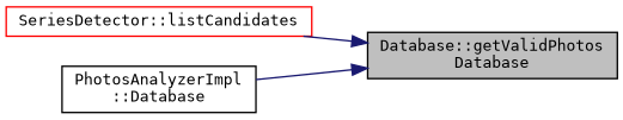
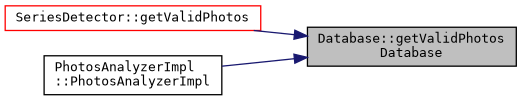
  digraph {
    fontname="DejaVu Sans Mono"
    rankdir=RL
    node [color=black fillcolor=white fontname="DejaVu Sans Mono" fontsize=10 shape=record style=filled]
    edge [color=midnightblue dir=back fontname="DejaVu Sans Mono" fontsize=10 labelfontname=Helvetica labelfontsize=10 style=solid]
    n1 [fillcolor=grey75 fontcolor=black height=0.2 label="Database::getValidPhotos\lDatabase" width=0.4]
-   n2 [color=red height=0.2 label="SeriesDetector::listCandidates" width=0.4]
-   n3 [height=0.2 label="PhotosAnalyzerImpl\l::Database" width=0.4]
+   n2 [color=red height=0.2 label="SeriesDetector::getValidPhotos" width=0.4]
+   n3 [height=0.2 label="PhotosAnalyzerImpl\l::PhotosAnalyzerImpl" width=0.4]
    n1 -> n2
    n1 -> n3
  }
